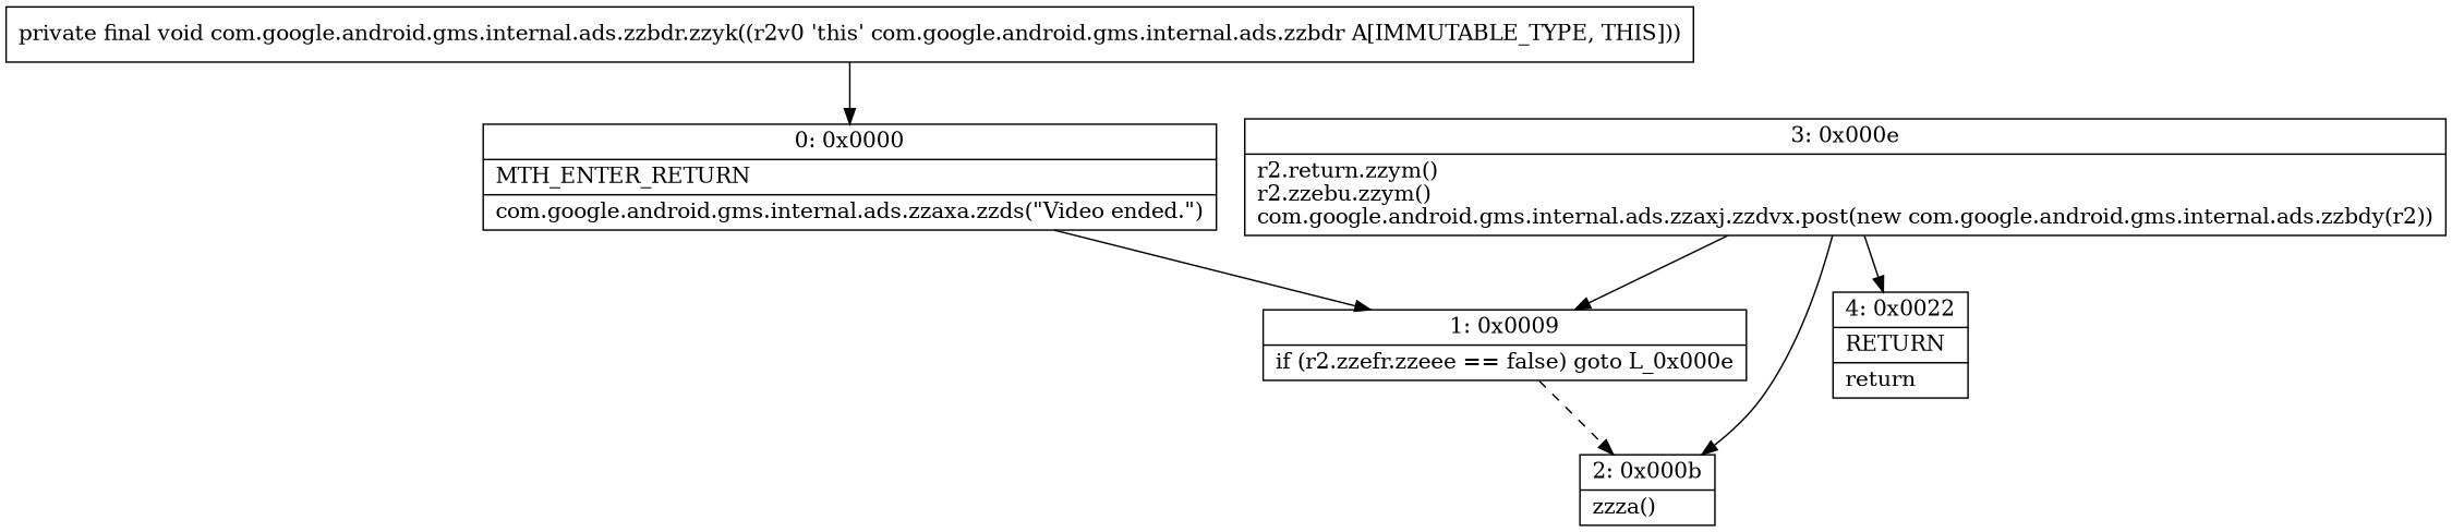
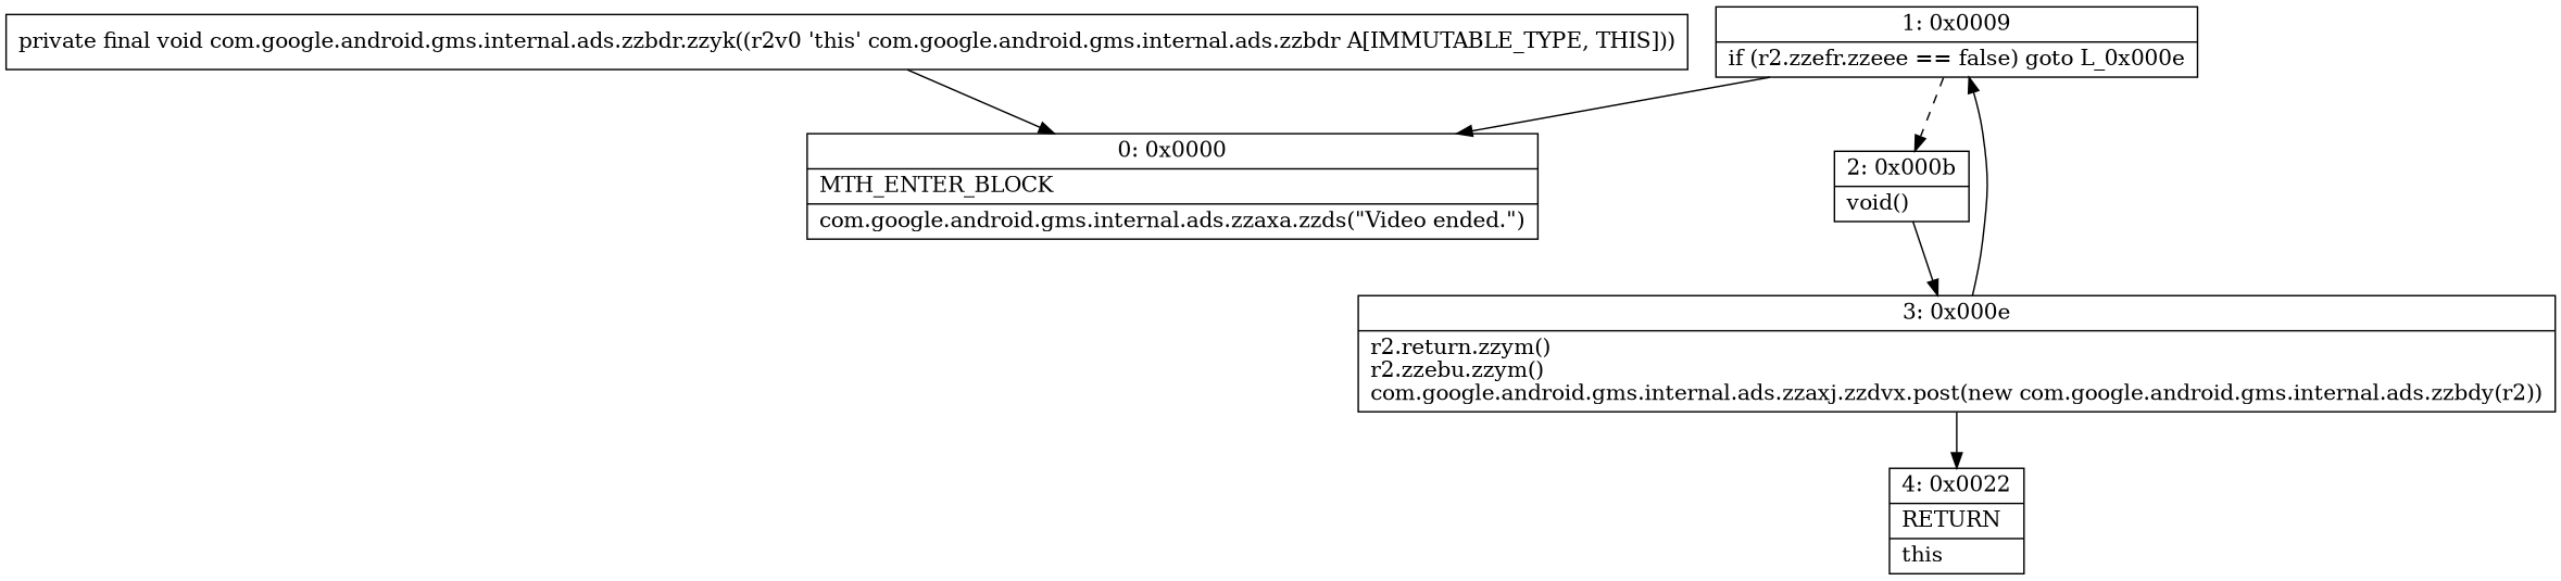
  digraph {
    node [shape=record]
-   n1 [label="{0\:\ 0x0000|MTH_ENTER_RETURN\l|com.google.android.gms.internal.ads.zzaxa.zzds(\"Video ended.\")\l}"]
+   n1 [label="{0\:\ 0x0000|MTH_ENTER_BLOCK\l|com.google.android.gms.internal.ads.zzaxa.zzds(\"Video ended.\")\l}"]
    n2 [label="{1\:\ 0x0009|if (r2.zzefr.zzeee == false) goto L_0x000e\l}"]
-   n3 [label="{2\:\ 0x000b|zzza()\l}"]
+   n3 [label="{2\:\ 0x000b|void()\l}"]
    n4 [label="{3\:\ 0x000e|r2.return.zzym()\lr2.zzebu.zzym()\lcom.google.android.gms.internal.ads.zzaxj.zzdvx.post(new com.google.android.gms.internal.ads.zzbdy(r2))\l}"]
-   n5 [label="{4\:\ 0x0022|RETURN\l|return\l}"]
+   n5 [label="{4\:\ 0x0022|RETURN\l|this\l}"]
    n6 [label="{private final void com.google.android.gms.internal.ads.zzbdr.zzyk((r2v0 'this' com.google.android.gms.internal.ads.zzbdr A[IMMUTABLE_TYPE, THIS])) }"]
-   n1 -> n2
+   n2 -> n1
    n2 -> n3 [style=dashed]
-   n4 -> n3
+   n3 -> n4
    n4 -> n2
    n4 -> n5
    n6 -> n1
  }
